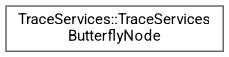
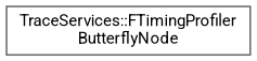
  digraph {
    rankdir=LR
    fontname=Roboto
-   n1 [color=grey40 fillcolor=white fontname=Roboto fontsize=10 height=0.2 label="TraceServices::TraceServices\lButterflyNode" shape=box style=filled width=0.4]
+   n1 [color=grey40 fillcolor=white fontname=Roboto fontsize=10 height=0.2 label="TraceServices::FTimingProfiler\lButterflyNode" shape=box style=filled width=0.4]
  }
